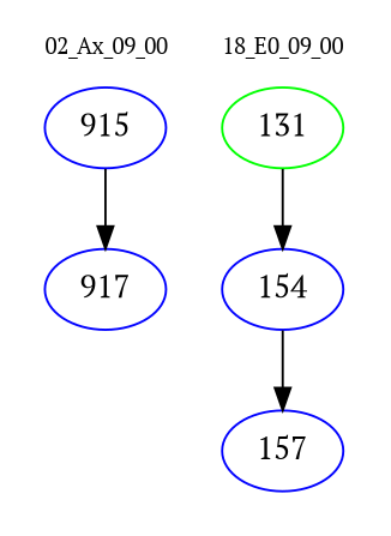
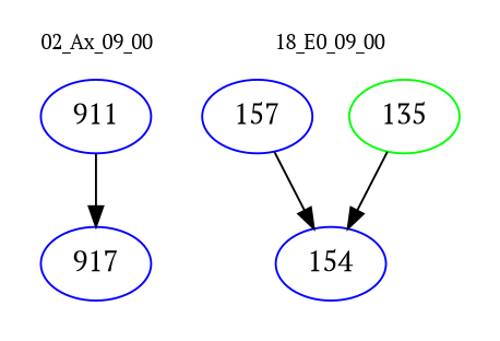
  digraph {
    fontname="PT Serif"
    node [color=blue fontname="PT Serif"]
    edge [color=black fontname="PT Serif"]
-   n1 [label=915]
+   n1 [label=911]
    n2 [label=917]
    n3 [label=154]
-   n4 [color=green label=131]
+   n4 [color=green label=135]
    n5 [label=157]
    subgraph cluster_1 {
      color=white
      fontsize=10
      label="02_Ax_09_00"
      n1
      n2
    }
    subgraph cluster_2 {
      color=white
      fontsize=10
      label="18_E0_09_00"
      n3
      n4
      n5
    }
    n1 -> n2
-   n3 -> n5
+   n5 -> n3
    n4 -> n3
  }
